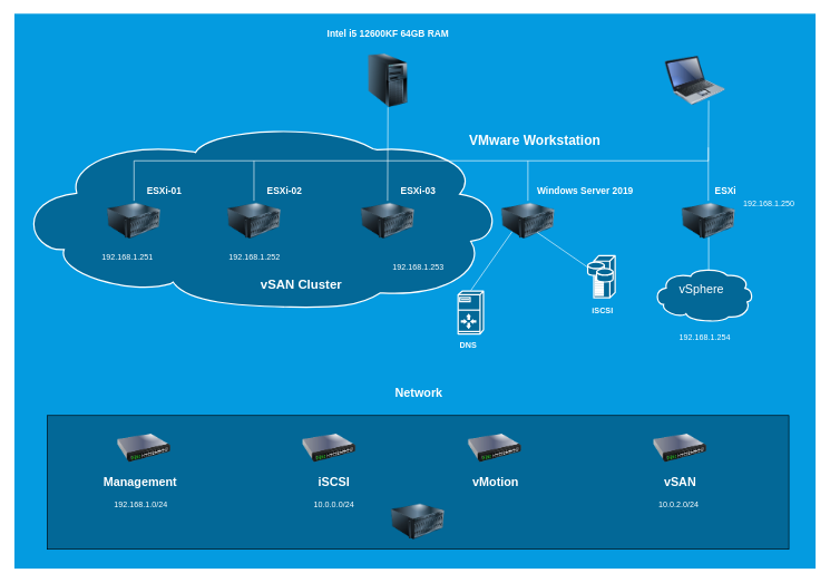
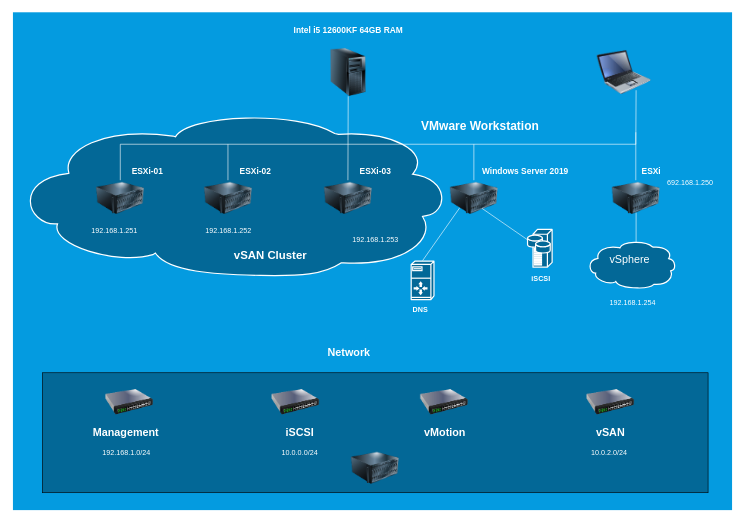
  <mxCell id="0" />
  <mxCell id="1" parent="0" />
  <mxCell id="2" value="" style="rounded=0;whiteSpace=wrap;html=1;labelBackgroundColor=none;fontSize=20;fontColor=#FFFFFF;fillColor=none;gradientColor=none;strokeColor=#036897;" vertex="1" parent="1"><mxGeometry x="694.5" y="741" width="120" height="60" as="geometry" /></mxCell>
  <mxCell id="3" value="" style="rounded=0;whiteSpace=wrap;html=1;fontSize=14;fontColor=#FFFFFF;fillColor=#049BE0;gradientColor=none;strokeColor=none;" vertex="1" parent="1"><mxGeometry x="21" width="1199" height="830" as="geometry" y="20" /></mxCell>
  <mxCell id="4" value="" style="shape=mxgraph.cisco.storage.cloud;sketch=0;html=1;pointerEvents=1;dashed=0;fillColor=#036897;strokeColor=#ffffff;strokeWidth=2;verticalLabelPosition=bottom;verticalAlign=top;align=center;outlineConnect=0;" vertex="1" parent="1"><mxGeometry x="20" y="183.48" width="730" height="276.52" as="geometry" /></mxCell>
  <mxCell id="5" value="" style="shape=mxgraph.cisco.storage.cloud;sketch=0;html=1;pointerEvents=1;dashed=0;fillColor=#036897;strokeColor=#ffffff;strokeWidth=2;verticalLabelPosition=bottom;verticalAlign=top;align=center;outlineConnect=0;" vertex="1" parent="1"><mxGeometry x="977.1" y="400" width="150" height="80" as="geometry" /></mxCell>
  <mxCell id="6" value="" style="image;html=1;image=img/lib/clip_art/computers/Server_128x128.png" vertex="1" parent="1"><mxGeometry x="160" y="290" width="80" height="80" as="geometry" /></mxCell>
  <mxCell id="7" value="" style="image;html=1;image=img/lib/clip_art/computers/Server_Tower_128x128.png" vertex="1" parent="1"><mxGeometry x="540" y="80" width="80" height="80" as="geometry" /></mxCell>
  <mxCell id="8" value="" style="image;html=1;image=img/lib/clip_art/computers/Server_128x128.png" vertex="1" parent="1"><mxGeometry x="340" y="290" width="80" height="80" as="geometry" /></mxCell>
  <mxCell id="9" value="" style="image;html=1;image=img/lib/clip_art/computers/Server_128x128.png" vertex="1" parent="1"><mxGeometry x="540" y="290" width="80" height="80" as="geometry" /></mxCell>
  <mxCell id="10" value="" style="image;html=1;image=img/lib/clip_art/computers/Server_128x128.png" vertex="1" parent="1"><mxGeometry x="750" y="290" width="80" height="80" as="geometry" /></mxCell>
  <mxCell id="11" value="" style="image;html=1;image=img/lib/clip_art/computers/Laptop_128x128.png" vertex="1" parent="1"><mxGeometry x="995" y="80" width="90" height="80" as="geometry" /></mxCell>
  <mxCell id="12" value="" style="image;html=1;image=img/lib/clip_art/computers/Server_128x128.png" vertex="1" parent="1"><mxGeometry x="1020" y="290" width="80" height="80" as="geometry" /></mxCell>
  <mxCell id="13" value="" style="endArrow=none;html=1;rounded=0;strokeColor=#FFFFFF;" edge="1" parent="1"><mxGeometry width="50" height="50" relative="1" as="geometry"><mxPoint x="200" y="240" as="sourcePoint" /><mxPoint x="1060" y="240" as="targetPoint" /></mxGeometry></mxCell>
  <mxCell id="14" value="" style="endArrow=none;html=1;rounded=0;strokeColor=#FFFFFF;" edge="1" parent="1"><mxGeometry width="50" height="50" relative="1" as="geometry"><mxPoint x="200" y="300" as="sourcePoint" /><mxPoint x="200" y="240" as="targetPoint" /></mxGeometry></mxCell>
  <mxCell id="15" value="" style="endArrow=none;html=1;rounded=0;strokeColor=#FFFFFF;" edge="1" parent="1"><mxGeometry width="50" height="50" relative="1" as="geometry"><mxPoint x="379.5" y="300" as="sourcePoint" /><mxPoint x="379.5" y="240" as="targetPoint" /></mxGeometry></mxCell>
  <mxCell id="16" value="" style="endArrow=none;html=1;rounded=0;entryX=0.5;entryY=1;entryDx=0;entryDy=0;strokeColor=#FFFFFF;" edge="1" parent="1" target="7"><mxGeometry width="50" height="50" relative="1" as="geometry"><mxPoint x="579.5" y="300" as="sourcePoint" /><mxPoint x="579.5" y="240" as="targetPoint" /><Array as="points" /></mxGeometry></mxCell>
  <mxCell id="17" value="" style="endArrow=none;html=1;rounded=0;strokeColor=#FFFFFF;" edge="1" parent="1"><mxGeometry width="50" height="50" relative="1" as="geometry"><mxPoint x="789.5" y="300" as="sourcePoint" /><mxPoint x="789.5" y="240" as="targetPoint" /></mxGeometry></mxCell>
  <mxCell id="18" value="" style="endArrow=none;html=1;rounded=0;strokeColor=#FFFFFF;" edge="1" parent="1"><mxGeometry width="50" height="50" relative="1" as="geometry"><mxPoint x="1059.5" y="240" as="sourcePoint" /><mxPoint x="1060" y="150" as="targetPoint" /></mxGeometry></mxCell>
  <mxCell id="19" value="" style="endArrow=none;html=1;rounded=0;strokeColor=#FFFFFF;" edge="1" parent="1"><mxGeometry width="50" height="50" relative="1" as="geometry"><mxPoint x="1059.5" y="300" as="sourcePoint" /><mxPoint x="1059.5" y="220" as="targetPoint" /></mxGeometry></mxCell>
  <mxCell id="20" value="Intel i5 12600KF 64GB RAM" style="text;html=1;resizable=0;autosize=1;align=center;verticalAlign=middle;points=[];fillColor=none;strokeColor=none;rounded=0;fontSize=14;fontStyle=1;fontColor=#FFFFFF;" vertex="1" parent="1"><mxGeometry x="475" y="35" width="210" height="30" as="geometry" /></mxCell>
  <mxCell id="21" value="ESXi-01" style="text;html=1;resizable=0;autosize=1;align=center;verticalAlign=middle;points=[];fillColor=none;strokeColor=none;rounded=0;fontStyle=1;fontColor=#FFFFFF;fontSize=14;" vertex="1" parent="1"><mxGeometry x="205" y="270" width="80" height="30" as="geometry" /></mxCell>
  <mxCell id="22" value="ESXi-02" style="text;html=1;resizable=0;autosize=1;align=center;verticalAlign=middle;points=[];fillColor=none;strokeColor=none;rounded=0;fontColor=#FFFFFF;fontStyle=1;fontSize=14;" vertex="1" parent="1"><mxGeometry x="385" y="270" width="80" height="30" as="geometry" /></mxCell>
  <mxCell id="23" value="ESXi-03" style="text;html=1;resizable=0;autosize=1;align=center;verticalAlign=middle;points=[];fillColor=none;strokeColor=none;rounded=0;fontColor=#FFFFFF;fontStyle=1;fontSize=14;" vertex="1" parent="1"><mxGeometry x="585" y="270" width="80" height="30" as="geometry" /></mxCell>
  <mxCell id="24" value="Windows Server 2019" style="text;html=1;resizable=0;autosize=1;align=center;verticalAlign=middle;points=[];fillColor=none;strokeColor=none;rounded=0;fontSize=14;fontStyle=1;fontColor=#FFFFFF;" vertex="1" parent="1"><mxGeometry x="790" y="270" width="170" height="30" as="geometry" /></mxCell>
  <mxCell id="25" value="vSphere" style="text;html=1;resizable=0;autosize=1;align=center;verticalAlign=middle;points=[];fillColor=none;strokeColor=none;rounded=0;fontColor=#FFFFFF;fontSize=18;" vertex="1" parent="1"><mxGeometry x="1004" y="412" width="90" height="40" as="geometry" /></mxCell>
  <mxCell id="26" value="" style="shape=mxgraph.cisco.servers.storage_server;sketch=0;html=1;pointerEvents=1;dashed=0;fillColor=#036897;strokeColor=#ffffff;strokeWidth=2;verticalLabelPosition=bottom;verticalAlign=top;align=center;outlineConnect=0;" vertex="1" parent="1"><mxGeometry x="879.01" y="382" width="40.99" height="63" as="geometry" /></mxCell>
  <mxCell id="27" value="" style="shape=mxgraph.cisco.servers.server_with_router;sketch=0;html=1;pointerEvents=1;dashed=0;fillColor=#036897;strokeColor=#ffffff;strokeWidth=2;verticalLabelPosition=bottom;verticalAlign=top;align=center;outlineConnect=0;" vertex="1" parent="1"><mxGeometry x="685" y="435" width="38" height="64" as="geometry" /></mxCell>
  <mxCell id="28" value="" style="endArrow=none;html=1;rounded=0;strokeColor=#FFFFFF;" edge="1" parent="1" target="26"><mxGeometry width="50" height="50" relative="1" as="geometry"><mxPoint x="803.201" y="347" as="sourcePoint" /><mxPoint x="839.505" y="457" as="targetPoint" /></mxGeometry></mxCell>
  <mxCell id="29" value="DNS" style="text;html=1;resizable=0;autosize=1;align=center;verticalAlign=middle;points=[];fillColor=none;strokeColor=none;rounded=0;fontColor=#FFFFFF;fontStyle=1" vertex="1" parent="1"><mxGeometry x="675" y="502" width="50" height="30" as="geometry" /></mxCell>
  <mxCell id="30" value="iSCSI" style="text;html=1;resizable=0;autosize=1;align=center;verticalAlign=middle;points=[];fillColor=none;strokeColor=none;rounded=0;fontColor=#FFFFFF;fontStyle=1" vertex="1" parent="1"><mxGeometry x="875.51" y="449" width="50" height="30" as="geometry" /></mxCell>
  <mxCell id="31" value="192.168.1.251" style="text;html=1;resizable=0;autosize=1;align=center;verticalAlign=middle;points=[];fillColor=none;strokeColor=none;rounded=0;fontColor=#FFFFFF;" vertex="1" parent="1"><mxGeometry x="140" y="370" width="100" height="30" as="geometry" /></mxCell>
  <mxCell id="32" value="192.168.1.252" style="text;html=1;resizable=0;autosize=1;align=center;verticalAlign=middle;points=[];fillColor=none;strokeColor=none;rounded=0;fontColor=#FFFFFF;" vertex="1" parent="1"><mxGeometry x="330" y="370" width="100" height="30" as="geometry" /></mxCell>
  <mxCell id="33" value="192.168.1.253" style="text;html=1;resizable=0;autosize=1;align=center;verticalAlign=middle;points=[];fillColor=none;strokeColor=none;rounded=0;fontColor=#FFFFFF;" vertex="1" parent="1"><mxGeometry x="575" y="385" width="100" height="30" as="geometry" /></mxCell>
- <mxCell id="34" value="192.168.1.250" style="text;html=1;resizable=0;autosize=1;align=center;verticalAlign=middle;points=[];fillColor=none;strokeColor=none;rounded=0;fontColor=#FFFFFF;" vertex="1" parent="1"><mxGeometry x="1100" y="290" width="100" height="30" as="geometry" /></mxCell>
+ <mxCell id="34" value="692.168.1.250" style="text;html=1;resizable=0;autosize=1;align=center;verticalAlign=middle;points=[];fillColor=none;strokeColor=none;rounded=0;fontColor=#FFFFFF;" vertex="1" parent="1"><mxGeometry x="1100" y="290" width="100" height="30" as="geometry" /></mxCell>
  <mxCell id="35" value="ESXi" style="text;html=1;resizable=0;autosize=1;align=center;verticalAlign=middle;points=[];fillColor=none;strokeColor=none;rounded=0;fontColor=#FFFFFF;fontSize=14;fontStyle=1" vertex="1" parent="1"><mxGeometry x="1055" y="270" width="60" height="30" as="geometry" /></mxCell>
  <mxCell id="36" value="192.168.1.254" style="text;html=1;resizable=0;autosize=1;align=center;verticalAlign=middle;points=[];fillColor=none;strokeColor=none;rounded=0;fontColor=#FFFFFF;" vertex="1" parent="1"><mxGeometry x="1004" y="490" width="100" height="30" as="geometry" /></mxCell>
  <mxCell id="37" value="" style="endArrow=none;html=1;rounded=0;strokeColor=#FFFFFF;" edge="1" parent="1"><mxGeometry width="50" height="50" relative="1" as="geometry"><mxPoint x="1060" y="404" as="sourcePoint" /><mxPoint x="1060" y="354" as="targetPoint" /></mxGeometry></mxCell>
  <mxCell id="38" value="vSAN Cluster" style="text;html=1;resizable=0;autosize=1;align=center;verticalAlign=middle;points=[];fillColor=none;strokeColor=none;rounded=0;fontColor=#FFFFFF;fontSize=19;fontStyle=1" vertex="1" parent="1"><mxGeometry x="380" y="405" width="140" height="40" as="geometry" /></mxCell>
  <mxCell id="39" value="" style="rounded=0;whiteSpace=wrap;html=1;fontSize=18;fontColor=#FFFFFF;fillColor=#036897;gradientColor=none;" vertex="1" parent="1"><mxGeometry x="70" y="621" width="1110" height="200" as="geometry" /></mxCell>
  <mxCell id="40" value="" style="image;html=1;image=img/lib/clip_art/networking/Switch_128x128.png;fontSize=18;fontColor=#FFFFFF;fillColor=#036897;gradientColor=none;" vertex="1" parent="1"><mxGeometry x="452" y="630" width="80" height="80" as="geometry" /></mxCell>
  <mxCell id="41" value="" style="image;html=1;image=img/lib/clip_art/networking/Switch_128x128.png;fontSize=18;fontColor=#FFFFFF;fillColor=#036897;gradientColor=none;" vertex="1" parent="1"><mxGeometry x="175" y="630" width="80" height="80" as="geometry" /></mxCell>
  <mxCell id="42" value="" style="image;html=1;image=img/lib/clip_art/networking/Switch_128x128.png;fontSize=18;fontColor=#FFFFFF;fillColor=#036897;gradientColor=none;" vertex="1" parent="1"><mxGeometry x="700" y="630" width="80" height="80" as="geometry" /></mxCell>
  <mxCell id="43" value="" style="image;html=1;image=img/lib/clip_art/networking/Switch_128x128.png;fontSize=18;fontColor=#FFFFFF;fillColor=#036897;gradientColor=none;" vertex="1" parent="1"><mxGeometry x="977.1" y="630" width="80" height="80" as="geometry" /></mxCell>
  <mxCell id="44" value="Management" style="text;html=1;resizable=0;autosize=1;align=center;verticalAlign=middle;points=[];fillColor=none;strokeColor=none;rounded=0;fontColor=#FFFFFF;fontSize=18;fontStyle=1" vertex="1" parent="1"><mxGeometry x="144" y="701" width="130" height="40" as="geometry" /></mxCell>
  <mxCell id="45" value="iSCSI" style="text;html=1;resizable=0;autosize=1;align=center;verticalAlign=middle;points=[];fillColor=none;strokeColor=none;rounded=0;fontColor=#FFFFFF;fontSize=18;fontStyle=1" vertex="1" parent="1"><mxGeometry x="464" y="701" width="70" height="40" as="geometry" /></mxCell>
  <mxCell id="46" value="vMotion" style="text;html=1;resizable=0;autosize=1;align=center;verticalAlign=middle;points=[];fillColor=none;strokeColor=none;rounded=0;fontColor=#FFFFFF;fontSize=18;fontStyle=1" vertex="1" parent="1"><mxGeometry x="696" y="701" width="90" height="40" as="geometry" /></mxCell>
  <mxCell id="47" value="vSAN" style="text;html=1;resizable=0;autosize=1;align=center;verticalAlign=middle;points=[];fillColor=none;strokeColor=none;rounded=0;fontColor=#FFFFFF;fontSize=18;fontStyle=1" vertex="1" parent="1"><mxGeometry x="982.1" y="701" width="70" height="40" as="geometry" /></mxCell>
  <mxCell id="48" value="" style="image;html=1;image=img/lib/clip_art/computers/Server_128x128.png" vertex="1" parent="1"><mxGeometry x="585" y="740" width="80" height="80" as="geometry" /></mxCell>
  <mxCell id="49" value="192.168.1.0/24" style="text;html=1;resizable=0;autosize=1;align=center;verticalAlign=middle;points=[];fillColor=none;strokeColor=none;rounded=0;fontColor=#FFFFFF;" vertex="1" parent="1"><mxGeometry x="160" y="740" width="100" height="30" as="geometry" /></mxCell>
  <mxCell id="50" value="10.0.0.0/24" style="text;html=1;resizable=0;autosize=1;align=center;verticalAlign=middle;points=[];fillColor=none;strokeColor=none;rounded=0;fontColor=#FFFFFF;" vertex="1" parent="1"><mxGeometry x="459" y="740" width="80" height="30" as="geometry" /></mxCell>
  <mxCell id="51" value="10.0.2.0/24" style="text;html=1;resizable=0;autosize=1;align=center;verticalAlign=middle;points=[];fillColor=none;strokeColor=none;rounded=0;fontColor=#FFFFFF;" vertex="1" parent="1"><mxGeometry x="975" y="740" width="80" height="30" as="geometry" /></mxCell>
  <mxCell id="52" value="&lt;span style=&quot;font-family: Helvetica; font-size: 20px; font-style: normal; font-variant-ligatures: normal; font-variant-caps: normal; font-weight: 700; letter-spacing: normal; orphans: 2; text-align: center; text-indent: 0px; text-transform: none; widows: 2; word-spacing: 0px; -webkit-text-stroke-width: 0px; text-decoration-thickness: initial; text-decoration-style: initial; text-decoration-color: initial; float: none; display: inline !important;&quot;&gt;VMware Workstation&lt;/span&gt;" style="text;whiteSpace=wrap;html=1;fontSize=20;fontColor=#FFFFFF;labelBackgroundColor=none;fillColor=none;" vertex="1" parent="1"><mxGeometry x="700" y="190" width="220" height="50" as="geometry" /></mxCell>
  <mxCell id="53" value="" style="endArrow=none;html=1;rounded=0;strokeColor=#FFFFFF;fontSize=20;fontColor=#FFFFFF;" edge="1" parent="1"><mxGeometry width="50" height="50" relative="1" as="geometry"><mxPoint x="704" y="434" as="sourcePoint" /><mxPoint x="765.875" y="346" as="targetPoint" /></mxGeometry></mxCell>
- <mxCell id="54" value="Network" style="text;html=1;resizable=0;autosize=1;align=center;verticalAlign=middle;points=[];fillColor=none;strokeColor=none;rounded=0;fontColor=#FFFFFF;fontSize=18;fontStyle=1" vertex="1" parent="1"><mxGeometry x="581" y="567" width="90" height="40" as="geometry" /></mxCell>
+ <mxCell id="54" value="Network" style="text;html=1;resizable=0;autosize=1;align=center;verticalAlign=middle;points=[];fillColor=none;strokeColor=none;rounded=0;fontColor=#FFFFFF;fontSize=18;fontStyle=1" vertex="1" parent="1"><mxGeometry x="536" y="567" width="90" height="40" as="geometry" /></mxCell>
